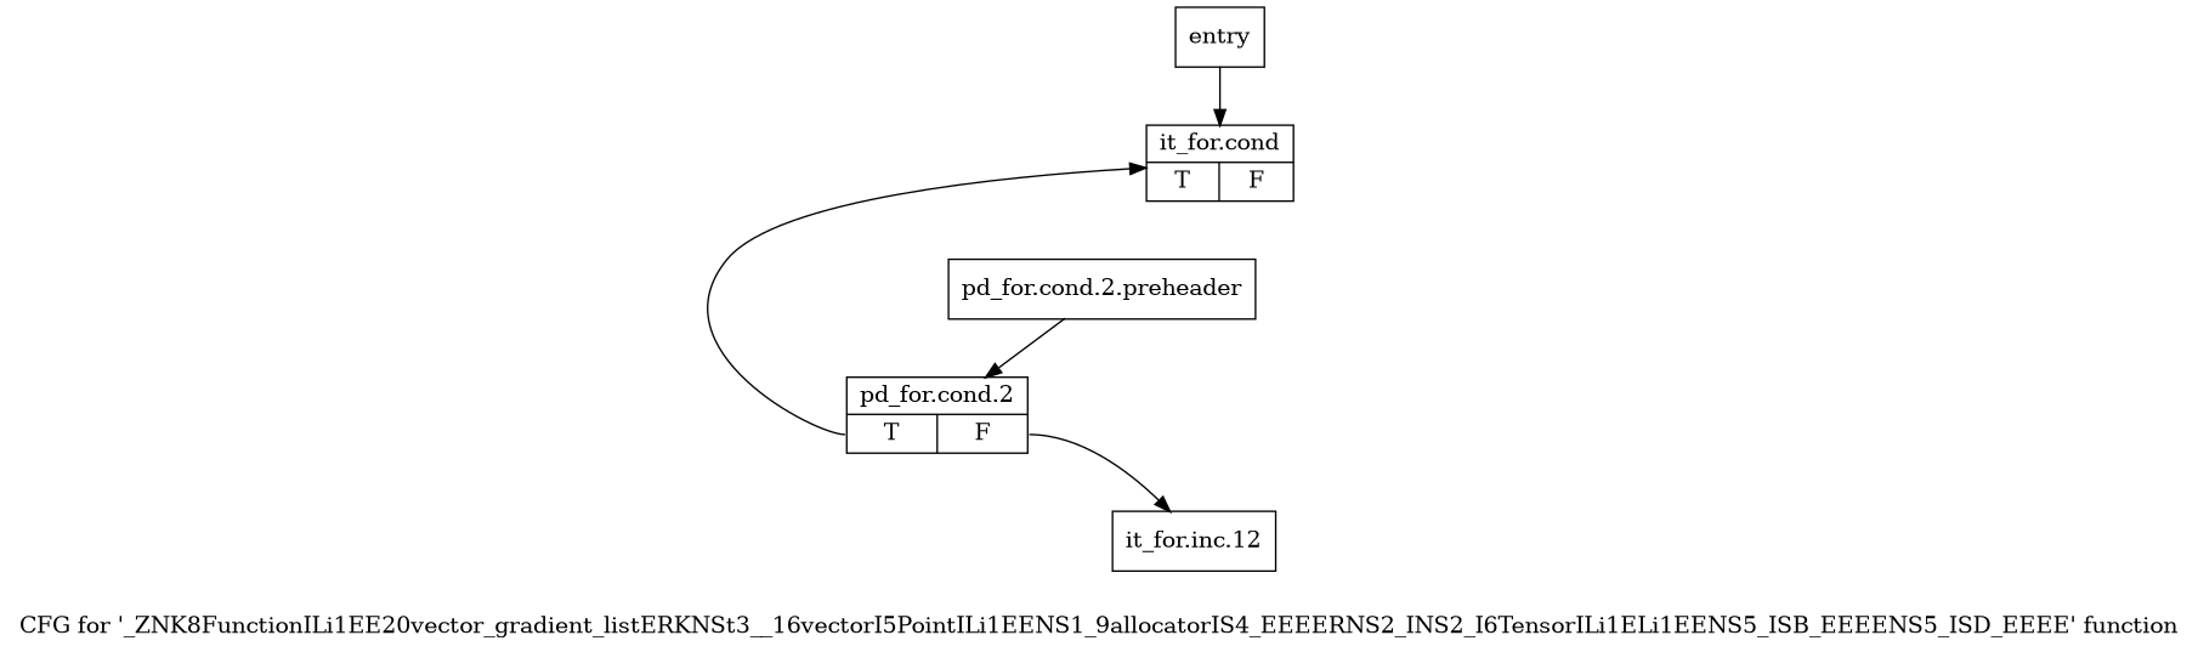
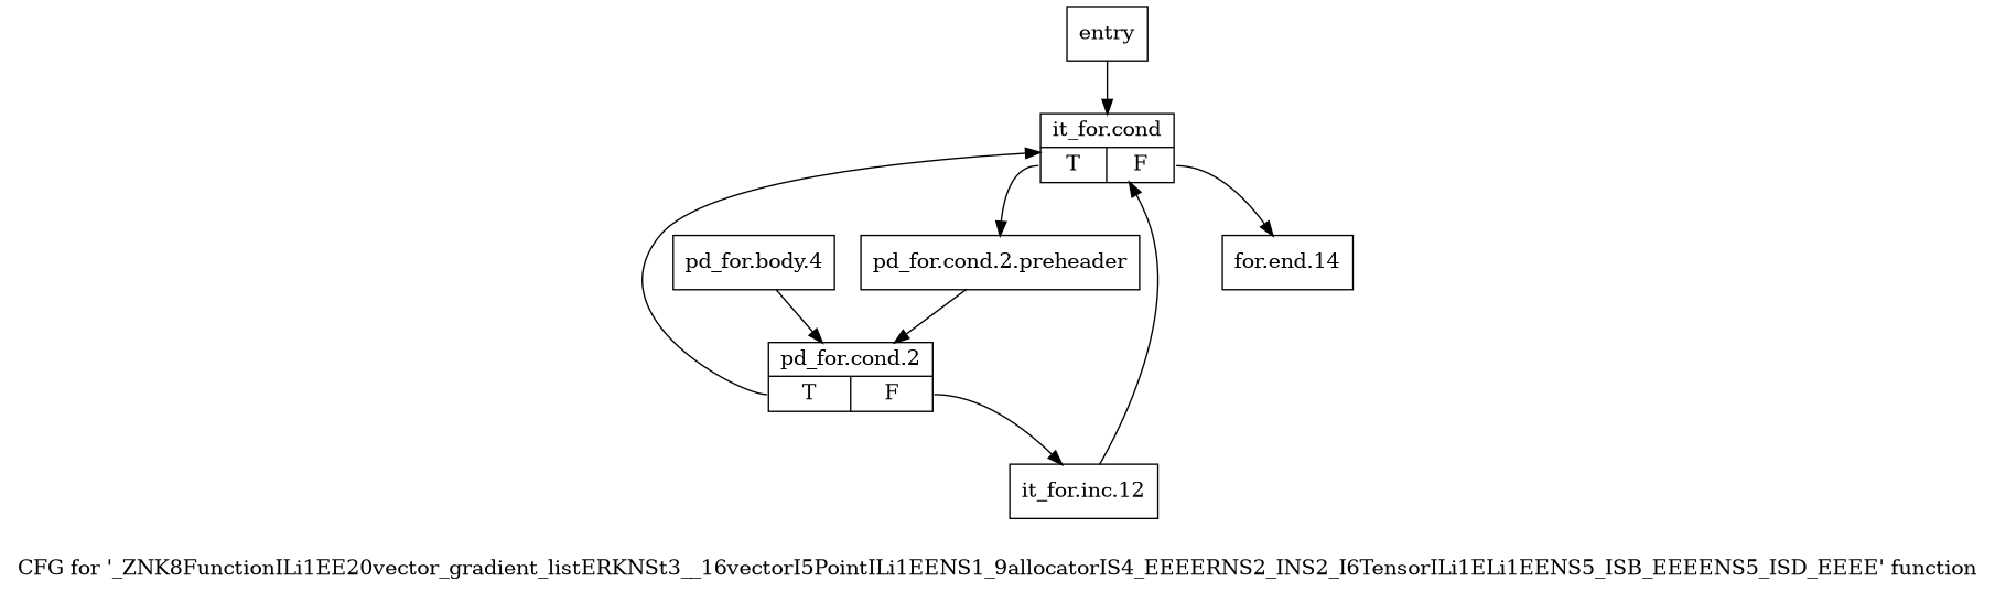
  digraph {
    label="CFG for '_ZNK8FunctionILi1EE20vector_gradient_listERKNSt3__16vectorI5PointILi1EENS1_9allocatorIS4_EEEERNS2_INS2_I6TensorILi1ELi1EENS5_ISB_EEEENS5_ISD_EEEE' function"
    node [shape=record]
    n1 [label="{entry}"]
    n2 [label="{it_for.cond|{<s0>T|<s1>F}}"]
    n3 [label="{pd_for.cond.2.preheader}"]
+   n4 [label="{for.end.14}"]
    n5 [label="{pd_for.cond.2|{<s0>T|<s1>F}}"]
    n6 [label="{it_for.inc.12}"]
+   n7 [label="{pd_for.body.4}"]
    n1 -> n2
+   n2 -> n3 [tailport=s0]
+   n2 -> n4 [tailport=s1]
    n3 -> n5
    n5 -> n2 [tailport=s0]
    n5 -> n6 [tailport=s1]
+   n6 -> n2
+   n7 -> n5
  }
